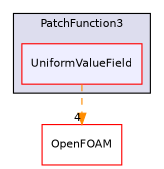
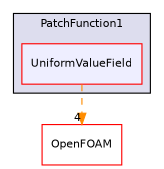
  digraph {
    compound=true
    node [fontname=Helvetica fontsize=10 shape=box color=red]
    n1 [fillcolor="#eeeeff" label=UniformValueField pencolor=black style=filled]
    n2 [label=OpenFOAM]
    subgraph cluster_1 {
      bgcolor="#ddddee"
      fontname=Helvetica
      fontsize=10
-     label=PatchFunction3
+     label=PatchFunction1
      pencolor=black
      n1
    }
    n1 -> n2 [headlabel=4 labeldistance=1.5 labelfontname=Helvetica labelfontsize=10 color=darkorange style=dashed arrowhead=normal]
  }
